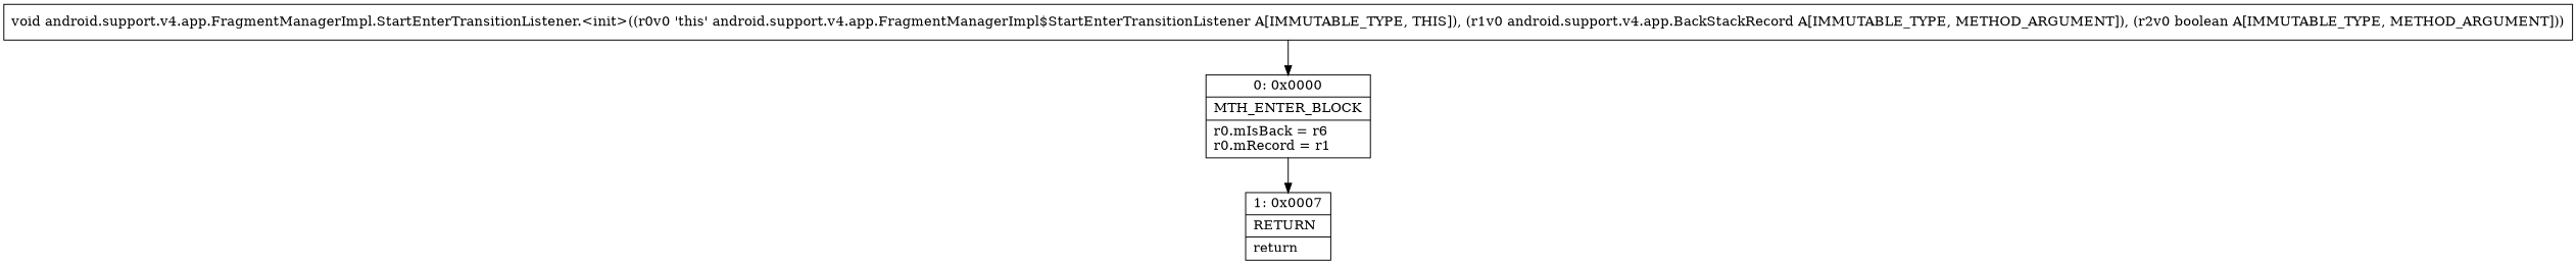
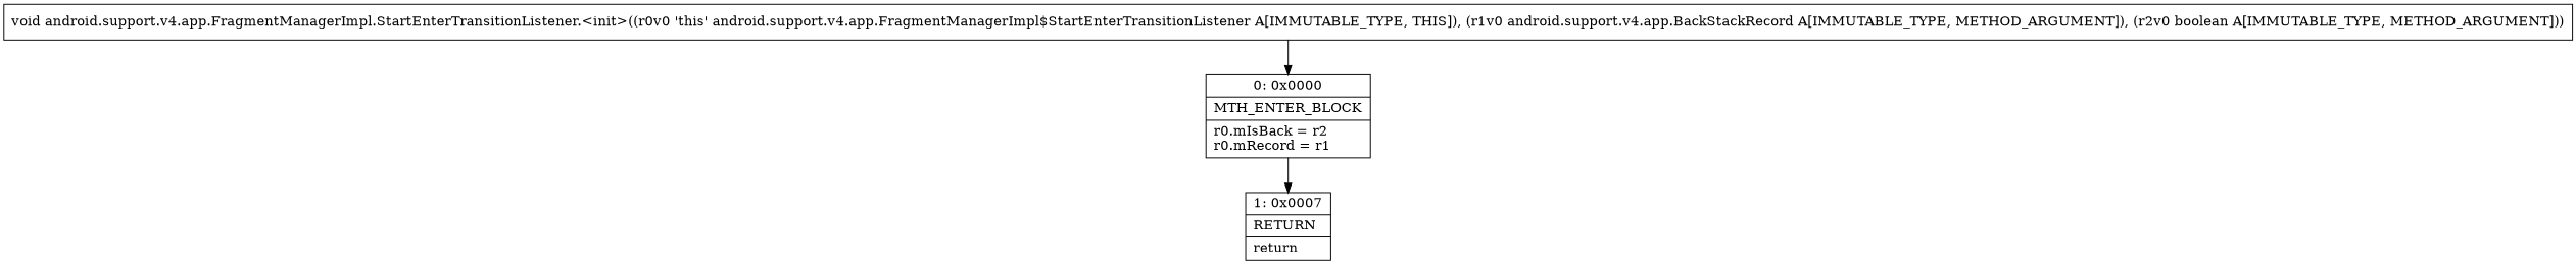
  digraph {
    node [shape=record]
-   n1 [label="{0\:\ 0x0000|MTH_ENTER_BLOCK\l|r0.mIsBack = r6\lr0.mRecord = r1\l}"]
+   n1 [label="{0\:\ 0x0000|MTH_ENTER_BLOCK\l|r0.mIsBack = r2\lr0.mRecord = r1\l}"]
    n2 [label="{1\:\ 0x0007|RETURN\l|return\l}"]
    n3 [label="{void android.support.v4.app.FragmentManagerImpl.StartEnterTransitionListener.\<init\>((r0v0 'this' android.support.v4.app.FragmentManagerImpl$StartEnterTransitionListener A[IMMUTABLE_TYPE, THIS]), (r1v0 android.support.v4.app.BackStackRecord A[IMMUTABLE_TYPE, METHOD_ARGUMENT]), (r2v0 boolean A[IMMUTABLE_TYPE, METHOD_ARGUMENT])) }"]
    n1 -> n2
    n3 -> n1
  }
